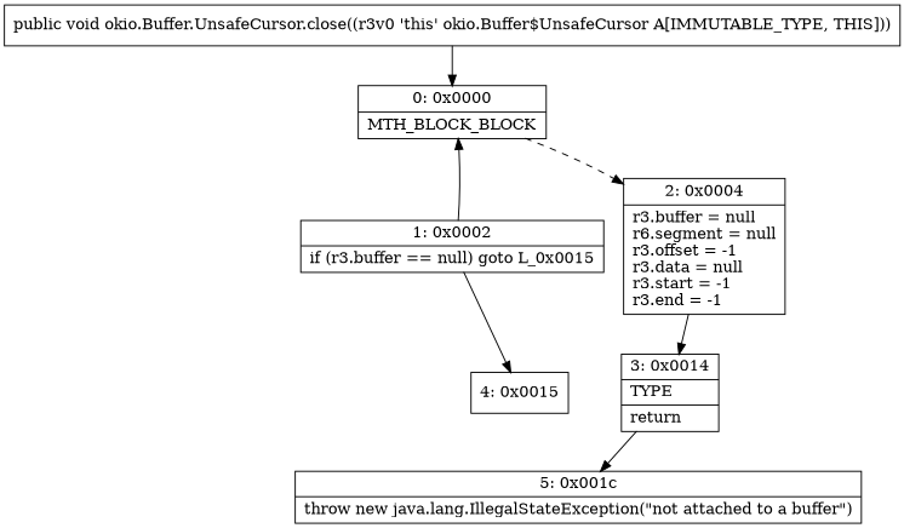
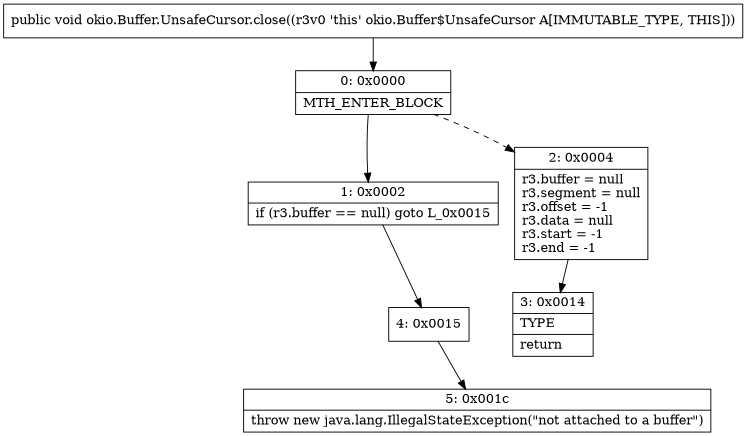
  digraph {
    node [shape=record]
-   n1 [label="{0\:\ 0x0000|MTH_BLOCK_BLOCK\l}"]
+   n1 [label="{0\:\ 0x0000|MTH_ENTER_BLOCK\l}"]
    n2 [label="{1\:\ 0x0002|if (r3.buffer == null) goto L_0x0015\l}"]
-   n3 [label="{2\:\ 0x0004|r3.buffer = null\lr6.segment = null\lr3.offset = \-1\lr3.data = null\lr3.start = \-1\lr3.end = \-1\l}"]
+   n3 [label="{2\:\ 0x0004|r3.buffer = null\lr3.segment = null\lr3.offset = \-1\lr3.data = null\lr3.start = \-1\lr3.end = \-1\l}"]
    n4 [label="{4\:\ 0x0015}"]
    n5 [label="{3\:\ 0x0014|TYPE\l|return\l}"]
    n6 [label="{5\:\ 0x001c|throw new java.lang.IllegalStateException(\"not attached to a buffer\")\l}"]
    n7 [label="{public void okio.Buffer.UnsafeCursor.close((r3v0 'this' okio.Buffer$UnsafeCursor A[IMMUTABLE_TYPE, THIS])) }"]
-   n2 -> n1
+   n1 -> n2
    n1 -> n3 [style=dashed]
    n2 -> n4
    n3 -> n5
-   n5 -> n6
+   n4 -> n6
    n7 -> n1
  }
